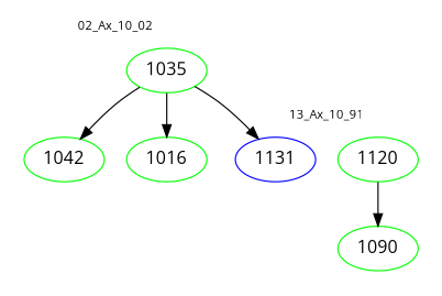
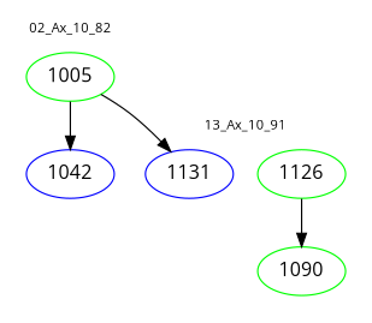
  digraph {
    fontname="Open Sans"
    node [color=green fontname="Open Sans"]
    edge [color=black fontname="Open Sans"]
-   n1 [label=1120]
+   n1 [label=1126]
    n2 [label=1090]
    n3 [color=blue label=1131]
-   n4 [label=1035]
-   n5 [label=1042]
-   n6 [label=1016]
+   n4 [label=1005]
+   n5 [color=blue label=1042]
    subgraph cluster_1 {
      color=white
      fontsize=10
      label="13_Ax_10_91"
      n1
      n2
      n3
    }
    subgraph cluster_2 {
      color=white
      fontsize=10
-     label="02_Ax_10_02"
+     label="02_Ax_10_82"
      n4
      n5
-     n6
    }
    n1 -> n2
    n4 -> n3
    n4 -> n5
-   n4 -> n6
  }
